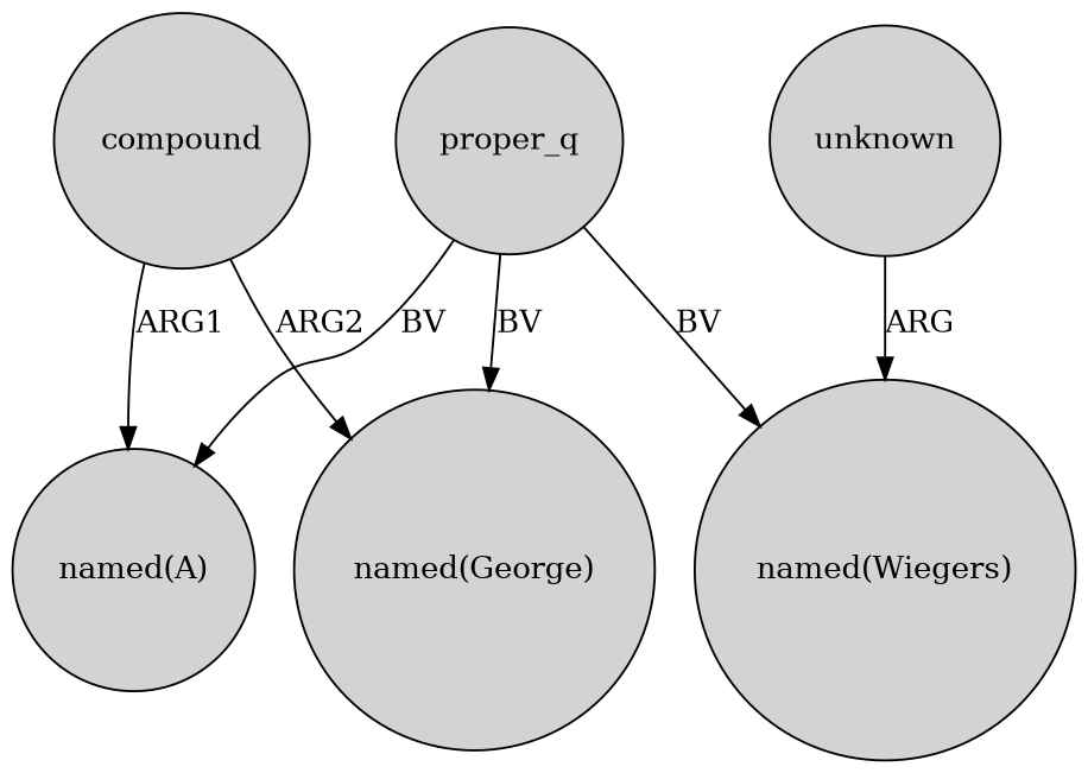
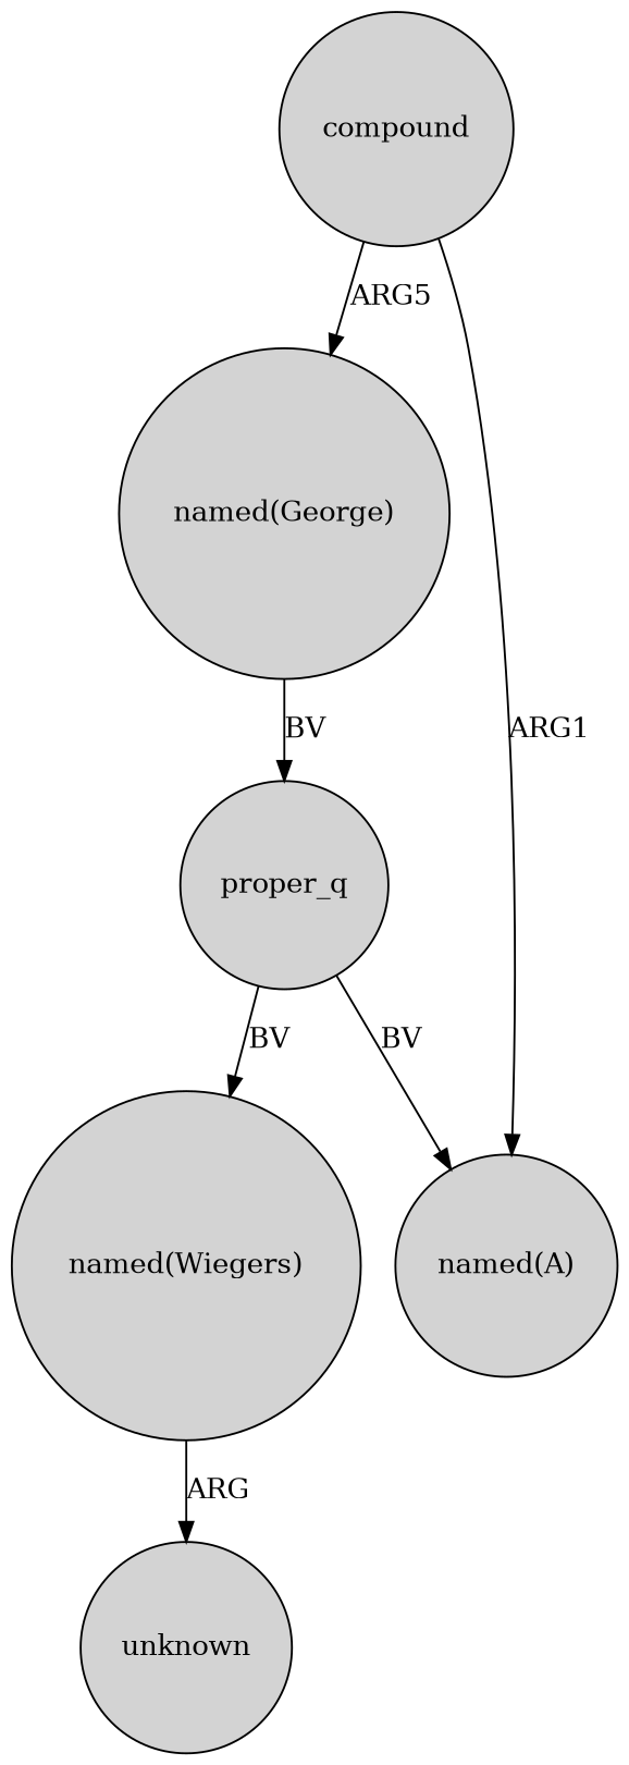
  digraph {
    node [shape=circle style=filled]
    compound
    "named(George)"
    "named(A)"
    unknown
    "named(Wiegers)"
    proper_q
-   compound -> "named(George)" [label=ARG2]
+   compound -> "named(George)" [label=ARG5]
    compound -> "named(A)" [label=ARG1]
-   unknown -> "named(Wiegers)" [label=ARG]
-   proper_q -> "named(George)" [label=BV]
+   "named(Wiegers)" -> unknown [label=ARG]
+   "named(George)" -> proper_q [label=BV]
    proper_q -> "named(A)" [label=BV]
    proper_q -> "named(Wiegers)" [label=BV]
  }
